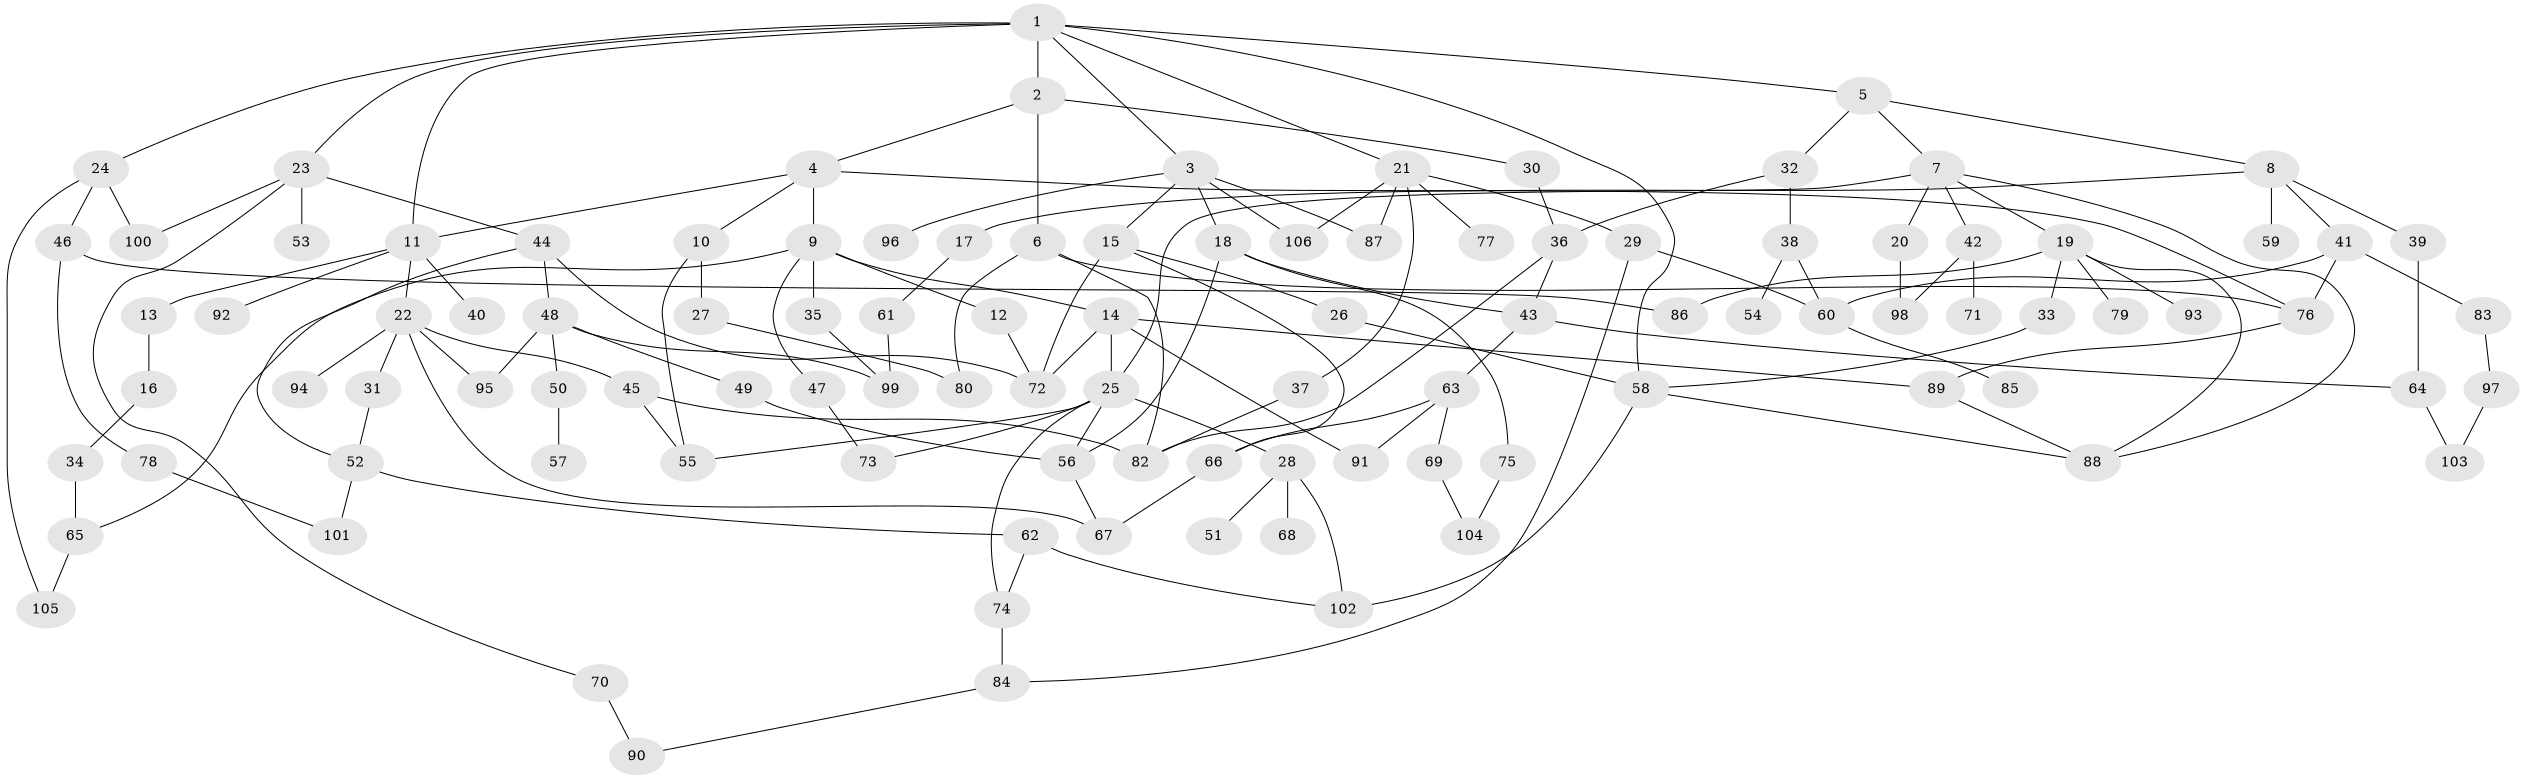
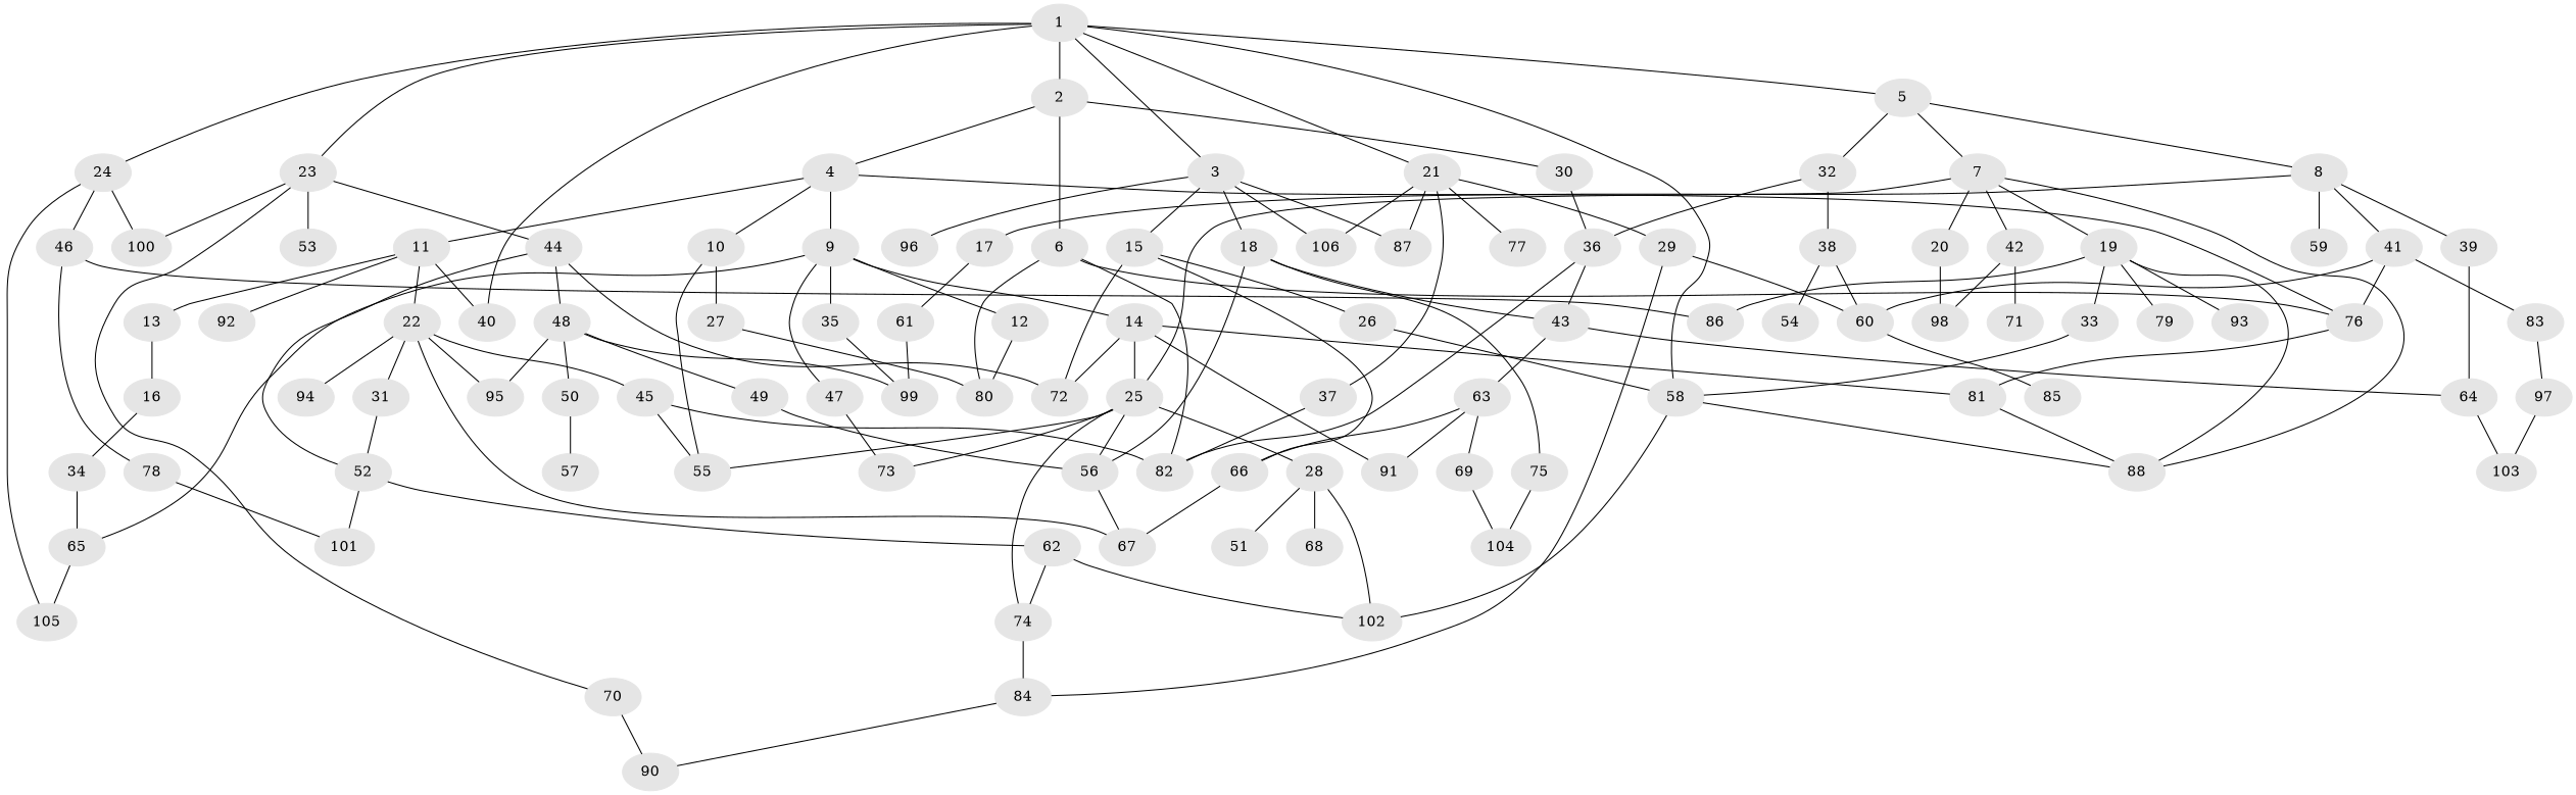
  graph {
    node [color=gray90 style=filled]
    1
    2
    3
    5
    11
    21
    23
    24
    58
    4
    6
    30
    15
    18
    87
    96
    106
    7
    8
    32
    13
    22
    40
    92
    29
    37
    77
    44
    53
    70
    100
    46
    105
    88
    102
    9
    10
    76
    80
    82
    36
    72
    26
    66
    43
    56
    75
    12
    14
    35
    47
    65
    27
    55
-   81 [label=89]
+   81
    19
    20
    25
    42
    17
    39
    41
    59
    38
    33
    79
    86
    93
    98
    28
    73
    74
    71
    61
    64
    60
    83
    91
    99
    16
    31
    45
    67
    94
    95
    34
    63
    104
    84
    52
    48
    90
    78
    51
    68
    85
    62
    101
    54
    103
    97
    69
    49
    50
    57
    1 -- 2
    1 -- 3
    1 -- 5
-   1 -- 11
+   1 -- 40
    1 -- 21
    1 -- 23
    1 -- 24
    1 -- 58
    2 -- 4
    2 -- 6
    2 -- 30
    3 -- 15
    3 -- 18
    3 -- 87
    3 -- 96
    3 -- 106
    5 -- 7
    5 -- 8
    5 -- 32
    11 -- 13
    11 -- 22
    11 -- 40
    11 -- 92
    21 -- 87
    21 -- 106
    21 -- 29
    21 -- 37
    21 -- 77
    23 -- 44
    23 -- 53
    23 -- 70
    23 -- 100
    24 -- 100
    24 -- 46
    24 -- 105
    58 -- 88
    58 -- 102
    4 -- 11
    4 -- 9
    4 -- 10
    4 -- 76
    6 -- 76
    6 -- 80
    6 -- 82
    30 -- 36
    15 -- 72
    15 -- 26
    15 -- 66
    18 -- 43
    18 -- 56
    18 -- 75
    7 -- 88
    7 -- 19
    7 -- 20
    7 -- 25
    7 -- 42
    8 -- 17
    8 -- 39
    8 -- 41
    8 -- 59
    32 -- 36
    32 -- 38
    13 -- 16
    22 -- 31
    22 -- 45
    22 -- 67
    22 -- 94
    22 -- 95
    29 -- 60
    29 -- 84
    37 -- 82
    44 -- 72
    44 -- 52
    44 -- 48
    70 -- 90
    46 -- 86
    46 -- 78
    9 -- 12
    9 -- 14
    9 -- 35
    9 -- 47
    9 -- 65
    10 -- 27
    10 -- 55
    76 -- 81
    36 -- 82
    36 -- 43
    26 -- 58
    66 -- 67
    43 -- 64
    43 -- 63
    56 -- 67
    75 -- 104
-   12 -- 72
+   12 -- 80
    14 -- 72
    14 -- 81
    14 -- 25
    14 -- 91
    35 -- 99
    47 -- 73
    65 -- 105
    27 -- 80
    81 -- 88
    19 -- 88
    19 -- 33
    19 -- 79
    19 -- 86
    19 -- 93
    20 -- 98
    25 -- 56
    25 -- 55
    25 -- 28
    25 -- 73
    25 -- 74
    42 -- 98
    42 -- 71
    17 -- 61
    39 -- 64
    41 -- 76
    41 -- 60
    41 -- 83
    38 -- 60
    38 -- 54
    33 -- 58
    28 -- 102
    28 -- 51
    28 -- 68
    74 -- 84
    61 -- 99
    64 -- 103
    60 -- 85
    83 -- 97
    16 -- 34
    31 -- 52
    45 -- 82
    45 -- 55
    34 -- 65
    63 -- 66
    63 -- 91
    63 -- 69
    84 -- 90
    52 -- 62
    52 -- 101
    48 -- 99
    48 -- 95
    48 -- 49
    48 -- 50
    78 -- 101
    62 -- 102
    62 -- 74
    97 -- 103
    69 -- 104
    49 -- 56
    50 -- 57
  }
